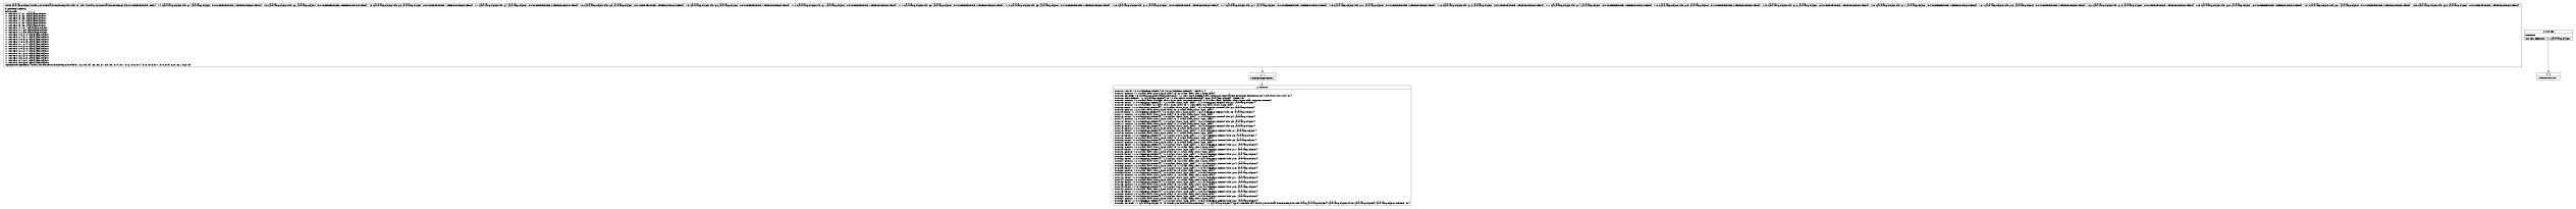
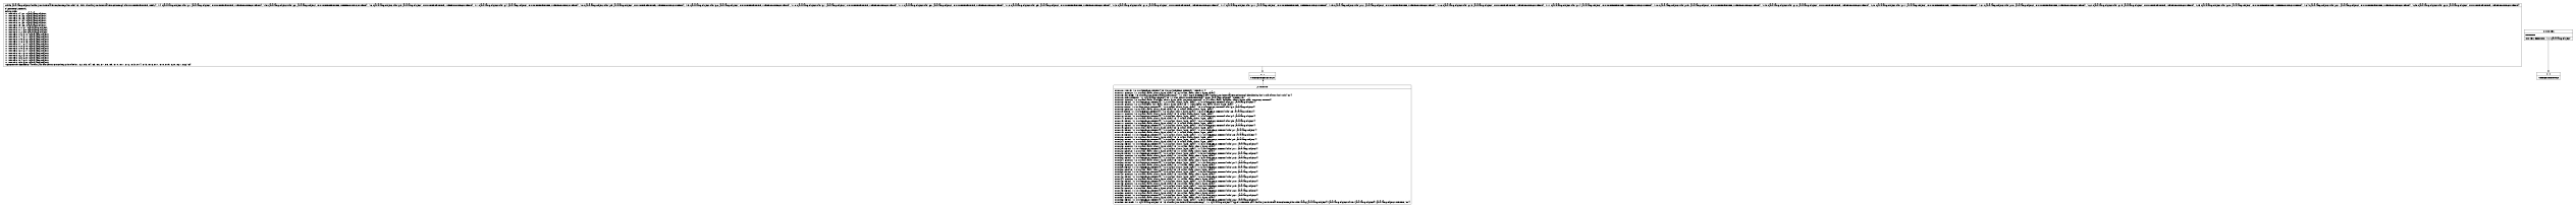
  digraph {
    node [shape=record]
-   n1 [label="{0\:\ ?|MTH_ENTER_HINTS\l}"]
+   n1 [label="{0\:\ ?|MTH_ENTER_BLOCK\l}"]
    n2 [label="{2\:\ 0x0000|0x0000: MOVE  (r0 I:??[OBJECT, ARRAY]) = (r3 I:??[OBJECT, ARRAY])  (LINE:174)\l0x0001: CONST  (r1 I:??[int, float, short, byte, char]) = (22 ??[int, float, short, byte, char]) \l0x0003: INVOKE  (r3 I:kotlin.jvm.internal.FunctionImpl), (r1 I:int) type: DIRECT call: kotlin.jvm.internal.FunctionImpl.checkArity(int):void A[MD:(int):void (m)]\l0x0006: NEW_ARRAY  (r1 I:java.lang.Object[]) = (r1 I:int A[IMMUTABLE_TYPE]) type: java.lang.Object[]  (LINE:175)\l0x0008: CONST  (r2 I:??[int, float, boolean, short, byte, char, OBJECT, ARRAY]) = (0 ??[int, float, boolean, short, byte, char, OBJECT, ARRAY]) \l0x0009: APUT  (r1 I:??[OBJECT, ARRAY][]), (r2 I:??[int, short, byte, char]), (r4 I:??[OBJECT, ARRAY] A[D('p1' java.lang.Object)]) \l0x000b: CONST  (r2 I:??[boolean, int, float, short, byte, char]) = (1 ??[boolean, int, float, short, byte, char]) \l0x000c: APUT  (r1 I:??[OBJECT, ARRAY][]), (r2 I:??[int, short, byte, char]), (r5 I:??[OBJECT, ARRAY] A[D('p2' java.lang.Object)]) \l0x000e: CONST  (r2 I:??[int, float, short, byte, char]) = (2 ??[int, float, short, byte, char]) \l0x000f: APUT  (r1 I:??[OBJECT, ARRAY][]), (r2 I:??[int, short, byte, char]), (r6 I:??[OBJECT, ARRAY] A[D('p3' java.lang.Object)]) \l0x0011: CONST  (r2 I:??[int, float, short, byte, char]) = (3 ??[int, float, short, byte, char]) \l0x0012: APUT  (r1 I:??[OBJECT, ARRAY][]), (r2 I:??[int, short, byte, char]), (r7 I:??[OBJECT, ARRAY] A[D('p4' java.lang.Object)]) \l0x0014: CONST  (r2 I:??[int, float, short, byte, char]) = (4 ??[int, float, short, byte, char]) \l0x0015: APUT  (r1 I:??[OBJECT, ARRAY][]), (r2 I:??[int, short, byte, char]), (r8 I:??[OBJECT, ARRAY] A[D('p5' java.lang.Object)]) \l0x0017: CONST  (r2 I:??[int, float, short, byte, char]) = (5 ??[int, float, short, byte, char]) \l0x0018: APUT  (r1 I:??[OBJECT, ARRAY][]), (r2 I:??[int, short, byte, char]), (r9 I:??[OBJECT, ARRAY] A[D('p6' java.lang.Object)]) \l0x001a: CONST  (r2 I:??[int, float, short, byte, char]) = (6 ??[int, float, short, byte, char]) \l0x001b: APUT  (r1 I:??[OBJECT, ARRAY][]), (r2 I:??[int, short, byte, char]), (r10 I:??[OBJECT, ARRAY] A[D('p7' java.lang.Object)]) \l0x001d: CONST  (r2 I:??[int, float, short, byte, char]) = (7 ??[int, float, short, byte, char]) \l0x001e: APUT  (r1 I:??[OBJECT, ARRAY][]), (r2 I:??[int, short, byte, char]), (r11 I:??[OBJECT, ARRAY] A[D('p8' java.lang.Object)]) \l0x0020: CONST  (r2 I:??[int, float, short, byte, char]) = (8 ??[int, float, short, byte, char]) \l0x0022: APUT  (r1 I:??[OBJECT, ARRAY][]), (r2 I:??[int, short, byte, char]), (r12 I:??[OBJECT, ARRAY] A[D('p9' java.lang.Object)]) \l0x0024: CONST  (r2 I:??[int, float, short, byte, char]) = (9 ??[int, float, short, byte, char]) \l0x0026: APUT  (r1 I:??[OBJECT, ARRAY][]), (r2 I:??[int, short, byte, char]), (r13 I:??[OBJECT, ARRAY] A[D('p10' java.lang.Object)]) \l0x0028: CONST  (r2 I:??[int, float, short, byte, char]) = (10 ??[int, float, short, byte, char]) \l0x002a: APUT  (r1 I:??[OBJECT, ARRAY][]), (r2 I:??[int, short, byte, char]), (r14 I:??[OBJECT, ARRAY] A[D('p11' java.lang.Object)]) \l0x002c: CONST  (r2 I:??[int, float, short, byte, char]) = (11 ??[int, float, short, byte, char]) \l0x002e: APUT  (r1 I:??[OBJECT, ARRAY][]), (r2 I:??[int, short, byte, char]), (r15 I:??[OBJECT, ARRAY] A[D('p12' java.lang.Object)]) \l0x0030: CONST  (r2 I:??[int, float, short, byte, char]) = (12 ??[int, float, short, byte, char]) \l0x0032: APUT  (r1 I:??[OBJECT, ARRAY][]), (r2 I:??[int, short, byte, char]), (r16 I:??[OBJECT, ARRAY] A[D('p13' java.lang.Object)]) \l0x0034: CONST  (r2 I:??[int, float, short, byte, char]) = (13 ??[int, float, short, byte, char]) \l0x0036: APUT  (r1 I:??[OBJECT, ARRAY][]), (r2 I:??[int, short, byte, char]), (r17 I:??[OBJECT, ARRAY] A[D('p14' java.lang.Object)]) \l0x0038: CONST  (r2 I:??[int, float, short, byte, char]) = (14 ??[int, float, short, byte, char]) \l0x003a: APUT  (r1 I:??[OBJECT, ARRAY][]), (r2 I:??[int, short, byte, char]), (r18 I:??[OBJECT, ARRAY] A[D('p15' java.lang.Object)]) \l0x003c: CONST  (r2 I:??[int, float, short, byte, char]) = (15 ??[int, float, short, byte, char]) \l0x003e: APUT  (r1 I:??[OBJECT, ARRAY][]), (r2 I:??[int, short, byte, char]), (r19 I:??[OBJECT, ARRAY] A[D('p16' java.lang.Object)]) \l0x0040: CONST  (r2 I:??[int, float, short, byte, char]) = (16 ??[int, float, short, byte, char]) \l0x0042: APUT  (r1 I:??[OBJECT, ARRAY][]), (r2 I:??[int, short, byte, char]), (r20 I:??[OBJECT, ARRAY] A[D('p17' java.lang.Object)]) \l0x0044: CONST  (r2 I:??[int, float, short, byte, char]) = (17 ??[int, float, short, byte, char]) \l0x0046: APUT  (r1 I:??[OBJECT, ARRAY][]), (r2 I:??[int, short, byte, char]), (r21 I:??[OBJECT, ARRAY] A[D('p18' java.lang.Object)]) \l0x0048: CONST  (r2 I:??[int, float, short, byte, char]) = (18 ??[int, float, short, byte, char]) \l0x004a: APUT  (r1 I:??[OBJECT, ARRAY][]), (r2 I:??[int, short, byte, char]), (r22 I:??[OBJECT, ARRAY] A[D('p19' java.lang.Object)]) \l0x004c: CONST  (r2 I:??[int, float, short, byte, char]) = (19 ??[int, float, short, byte, char]) \l0x004e: APUT  (r1 I:??[OBJECT, ARRAY][]), (r2 I:??[int, short, byte, char]), (r23 I:??[OBJECT, ARRAY] A[D('p20' java.lang.Object)]) \l0x0050: CONST  (r2 I:??[int, float, short, byte, char]) = (20 ??[int, float, short, byte, char]) \l0x0052: APUT  (r1 I:??[OBJECT, ARRAY][]), (r2 I:??[int, short, byte, char]), (r24 I:??[OBJECT, ARRAY] A[D('p21' java.lang.Object)]) \l0x0054: CONST  (r2 I:??[int, float, short, byte, char]) = (21 ??[int, float, short, byte, char]) \l0x0056: APUT  (r1 I:??[OBJECT, ARRAY][]), (r2 I:??[int, short, byte, char]), (r25 I:??[OBJECT, ARRAY] A[D('p22' java.lang.Object)]) \l0x0058: INVOKE  (r1 I:java.lang.Object) = (r3 I:kotlin.jvm.internal.FunctionImpl), (r1 I:java.lang.Object[]) type: VIRTUAL call: kotlin.jvm.internal.FunctionImpl.invokeVararg(java.lang.Object[]):java.lang.Object A[MD:(java.lang.Object[]):java.lang.Object VARARG (m)]\l}"]
    n3 [label="{3\:\ 0x005c|RETURN\l|0x005c: RETURN  (r1 I:java.lang.Object) \l}"]
-   n4 [label="{1\:\ ?|MTH_EXIT_MTH\l}"]
+   n4 [label="{1\:\ ?|MTH_EXIT_BLOCK\l}"]
    n5 [label="{public java.lang.Object kotlin.jvm.internal.FunctionImpl.invoke((r3 'this' I:kotlin.jvm.internal.FunctionImpl A[IMMUTABLE_TYPE, THIS]), (r4 I:java.lang.Object A[D('p1' java.lang.Object), IMMUTABLE_TYPE, METHOD_ARGUMENT]), (r5 I:java.lang.Object A[D('p2' java.lang.Object), IMMUTABLE_TYPE, METHOD_ARGUMENT]), (r6 I:java.lang.Object A[D('p3' java.lang.Object), IMMUTABLE_TYPE, METHOD_ARGUMENT]), (r7 I:java.lang.Object A[D('p4' java.lang.Object), IMMUTABLE_TYPE, METHOD_ARGUMENT]), (r8 I:java.lang.Object A[D('p5' java.lang.Object), IMMUTABLE_TYPE, METHOD_ARGUMENT]), (r9 I:java.lang.Object A[D('p6' java.lang.Object), IMMUTABLE_TYPE, METHOD_ARGUMENT]), (r10 I:java.lang.Object A[D('p7' java.lang.Object), IMMUTABLE_TYPE, METHOD_ARGUMENT]), (r11 I:java.lang.Object A[D('p8' java.lang.Object), IMMUTABLE_TYPE, METHOD_ARGUMENT]), (r12 I:java.lang.Object A[D('p9' java.lang.Object), IMMUTABLE_TYPE, METHOD_ARGUMENT]), (r13 I:java.lang.Object A[D('p10' java.lang.Object), IMMUTABLE_TYPE, METHOD_ARGUMENT]), (r14 I:java.lang.Object A[D('p11' java.lang.Object), IMMUTABLE_TYPE, METHOD_ARGUMENT]), (r15 I:java.lang.Object A[D('p12' java.lang.Object), IMMUTABLE_TYPE, METHOD_ARGUMENT]), (r16 I:java.lang.Object A[D('p13' java.lang.Object), IMMUTABLE_TYPE, METHOD_ARGUMENT]), (r17 I:java.lang.Object A[D('p14' java.lang.Object), IMMUTABLE_TYPE, METHOD_ARGUMENT]), (r18 I:java.lang.Object A[D('p15' java.lang.Object), IMMUTABLE_TYPE, METHOD_ARGUMENT]), (r19 I:java.lang.Object A[D('p16' java.lang.Object), IMMUTABLE_TYPE, METHOD_ARGUMENT]), (r20 I:java.lang.Object A[D('p17' java.lang.Object), IMMUTABLE_TYPE, METHOD_ARGUMENT]), (r21 I:java.lang.Object A[D('p18' java.lang.Object), IMMUTABLE_TYPE, METHOD_ARGUMENT]), (r22 I:java.lang.Object A[D('p19' java.lang.Object), IMMUTABLE_TYPE, METHOD_ARGUMENT]), (r23 I:java.lang.Object A[D('p20' java.lang.Object), IMMUTABLE_TYPE, METHOD_ARGUMENT]), (r24 I:java.lang.Object A[D('p21' java.lang.Object), IMMUTABLE_TYPE, METHOD_ARGUMENT]), (r25 I:java.lang.Object A[D('p22' java.lang.Object), IMMUTABLE_TYPE, METHOD_ARGUMENT]))  | USE_LINES_HINTS\lDebug Info:\l  \-1 \-0x005c: r4 'p1' Ljava\/lang\/Object;\l  \-1 \-0x005c: r5 'p2' Ljava\/lang\/Object;\l  \-1 \-0x005c: r6 'p3' Ljava\/lang\/Object;\l  \-1 \-0x005c: r7 'p4' Ljava\/lang\/Object;\l  \-1 \-0x005c: r8 'p5' Ljava\/lang\/Object;\l  \-1 \-0x005c: r9 'p6' Ljava\/lang\/Object;\l  \-1 \-0x005c: r10 'p7' Ljava\/lang\/Object;\l  \-1 \-0x005c: r11 'p8' Ljava\/lang\/Object;\l  \-1 \-0x005c: r12 'p9' Ljava\/lang\/Object;\l  \-1 \-0x005c: r13 'p10' Ljava\/lang\/Object;\l  \-1 \-0x005c: r14 'p11' Ljava\/lang\/Object;\l  \-1 \-0x005c: r15 'p12' Ljava\/lang\/Object;\l  \-1 \-0x005c: r16 'p13' Ljava\/lang\/Object;\l  \-1 \-0x005c: r17 'p14' Ljava\/lang\/Object;\l  \-1 \-0x005c: r18 'p15' Ljava\/lang\/Object;\l  \-1 \-0x005c: r19 'p16' Ljava\/lang\/Object;\l  \-1 \-0x005c: r20 'p17' Ljava\/lang\/Object;\l  \-1 \-0x005c: r21 'p18' Ljava\/lang\/Object;\l  \-1 \-0x005c: r22 'p19' Ljava\/lang\/Object;\l  \-1 \-0x005c: r23 'p20' Ljava\/lang\/Object;\l  \-1 \-0x005c: r24 'p21' Ljava\/lang\/Object;\l  \-1 \-0x005c: r25 'p22' Ljava\/lang\/Object;\lMETHOD_OVERRIDE: [kotlin.jvm.functions.Function22.invoke(P1, P2, P3, P4, P5, P6, P7, P8, P9, P10, P11, P12, P13, P14, P15, P16, P17, P18, P19, P20, P21, P22):R]\l}"]
-   n1 -> n2
+   n2 -> n1
    n3 -> n4
    n5 -> n1
  }
